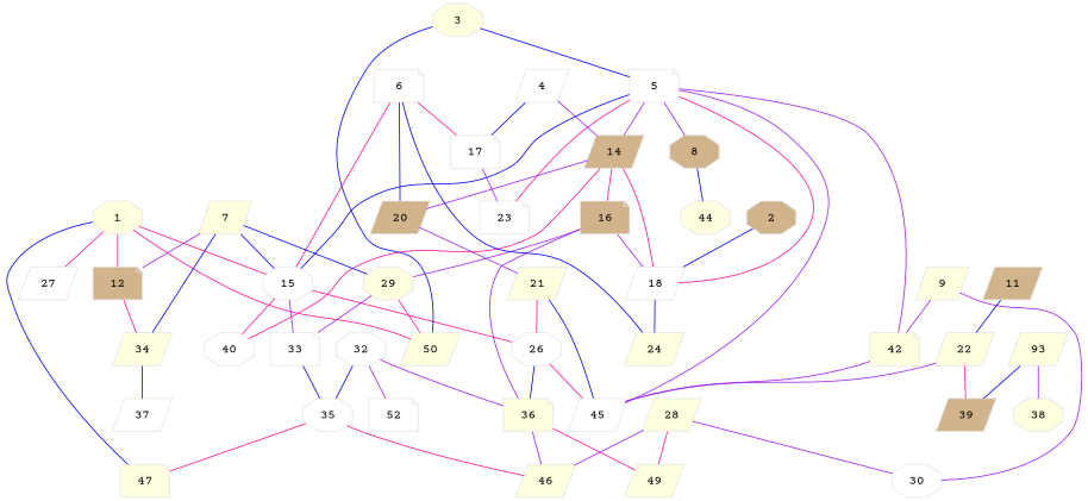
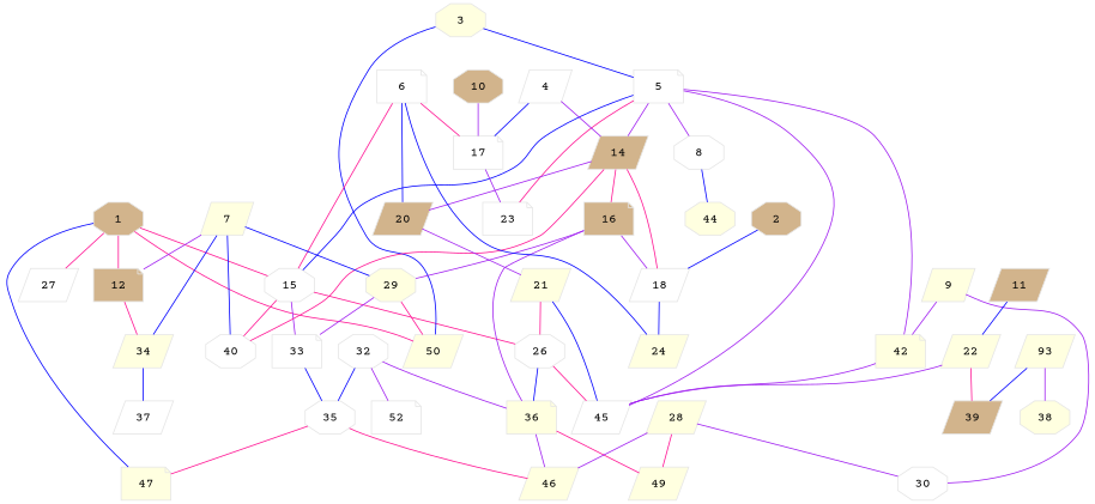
  graph {
    fontname="Courier Prime"
    node [color=gray90 fillcolor=white fontname="Courier Prime" shape=parallelogram style=filled]
    edge [color=purple fontname="Courier Prime" weight=1.0]
-   1 [fillcolor=lightyellow shape=octagon]
+   1 [fillcolor=tan shape=octagon]
    12 [fillcolor=tan shape=note]
    15 [shape=octagon]
    27
    47 [fillcolor=lightyellow shape=note]
    50 [fillcolor=lightyellow]
    34 [fillcolor=lightyellow]
    40 [shape=octagon]
    26 [shape=octagon]
    33 [shape=note]
    2 [fillcolor=tan shape=octagon]
    18
    24 [fillcolor=lightyellow]
    30 [shape=octagon]
    3 [fillcolor=lightyellow shape=octagon]
    5 [shape=note]
    14 [fillcolor=tan]
-   8 [fillcolor=tan shape=octagon]
+   8 [shape=octagon]
    23 [shape=note]
    42 [fillcolor=lightyellow shape=note]
    45
    4
    17 [shape=note]
    20 [fillcolor=tan]
    16 [fillcolor=tan shape=note]
    44 [fillcolor=lightyellow shape=octagon]
    6 [shape=note]
    21 [fillcolor=lightyellow]
    7 [fillcolor=lightyellow]
    29 [fillcolor=lightyellow shape=octagon]
    37
    9 [fillcolor=lightyellow]
    35 [shape=octagon]
    46 [fillcolor=lightyellow]
+   10 [fillcolor=tan shape=octagon]
    11 [fillcolor=tan]
    22 [fillcolor=lightyellow]
    39 [fillcolor=tan]
    n39 [fillcolor=lightyellow label=93]
    38 [fillcolor=lightyellow shape=octagon]
    36 [fillcolor=lightyellow shape=note]
    49 [fillcolor=lightyellow]
    28 [fillcolor=lightyellow]
    32 [shape=octagon]
    52 [shape=note]
    1 -- 12 [color=deeppink]
    1 -- 15 [color=deeppink]
    1 -- 27 [color=deeppink]
    1 -- 47 [color=blue]
    1 -- 50 [color=deeppink]
    12 -- 34 [color=deeppink]
    15 -- 40 [color=deeppink]
    15 -- 26 [color=deeppink]
    15 -- 33
    34 -- 37 [color=blue]
    26 -- 45 [color=deeppink]
    26 -- 36 [color=blue]
    33 -- 35 [color=blue]
    2 -- 18 [color=blue]
    18 -- 24 [color=blue]
    3 -- 50 [color=blue]
    3 -- 5 [color=blue]
    5 -- 15 [color=blue]
-   5 -- 18 [color=deeppink]
    5 -- 14
    5 -- 8
    5 -- 23 [color=deeppink]
    5 -- 42
    5 -- 45
    14 -- 40 [color=deeppink]
    14 -- 18 [color=deeppink weight=2.0]
    14 -- 20 [weight=3.0]
    14 -- 16 [color=deeppink]
    8 -- 44 [color=blue]
    42 -- 45
    4 -- 14
    4 -- 17 [color=blue weight=2.0]
    17 -- 23
    20 -- 21 [weight=2.0]
    16 -- 18
    16 -- 29
    16 -- 36
    6 -- 15 [color=deeppink]
    6 -- 24 [color=blue]
    6 -- 17 [color=deeppink]
    6 -- 20 [color=blue]
    21 -- 26 [color=deeppink]
    21 -- 45 [color=blue]
    7 -- 12
    7 -- 34 [color=blue]
-   7 -- 15 [color=blue]
+   7 -- 40 [color=blue]
    7 -- 29 [color=blue]
    29 -- 50 [color=deeppink]
    29 -- 33
    9 -- 30
    9 -- 42
    35 -- 47 [color=deeppink]
    35 -- 46 [color=deeppink]
+   10 -- 17 [weight=2.0]
    11 -- 22 [color=blue]
    22 -- 45
    22 -- 39 [color=deeppink]
    n39 -- 39 [color=blue]
    n39 -- 38
    36 -- 46
    36 -- 49 [color=deeppink]
    28 -- 30
    28 -- 46 [weight=2.0]
    28 -- 49 [color=deeppink]
    32 -- 35 [color=blue weight=2.0]
    32 -- 36
    32 -- 52
  }
